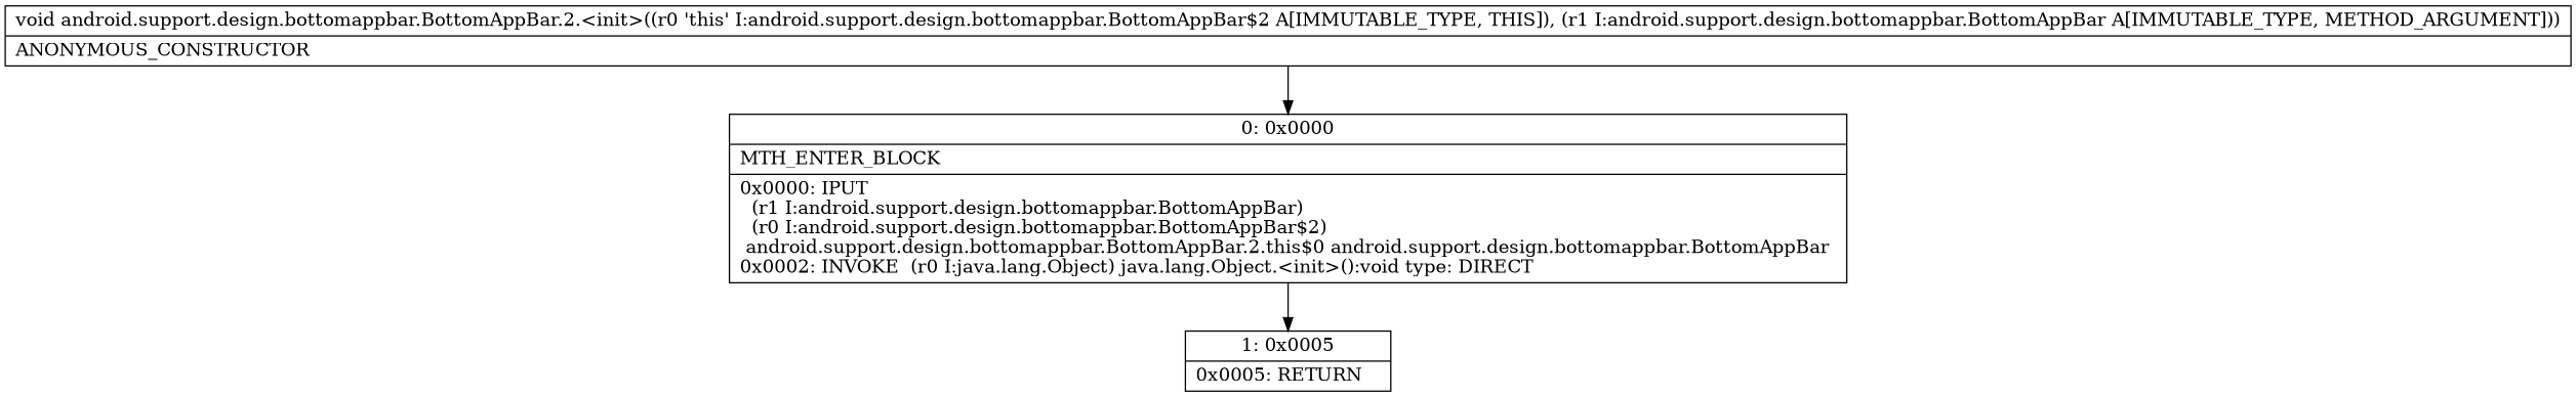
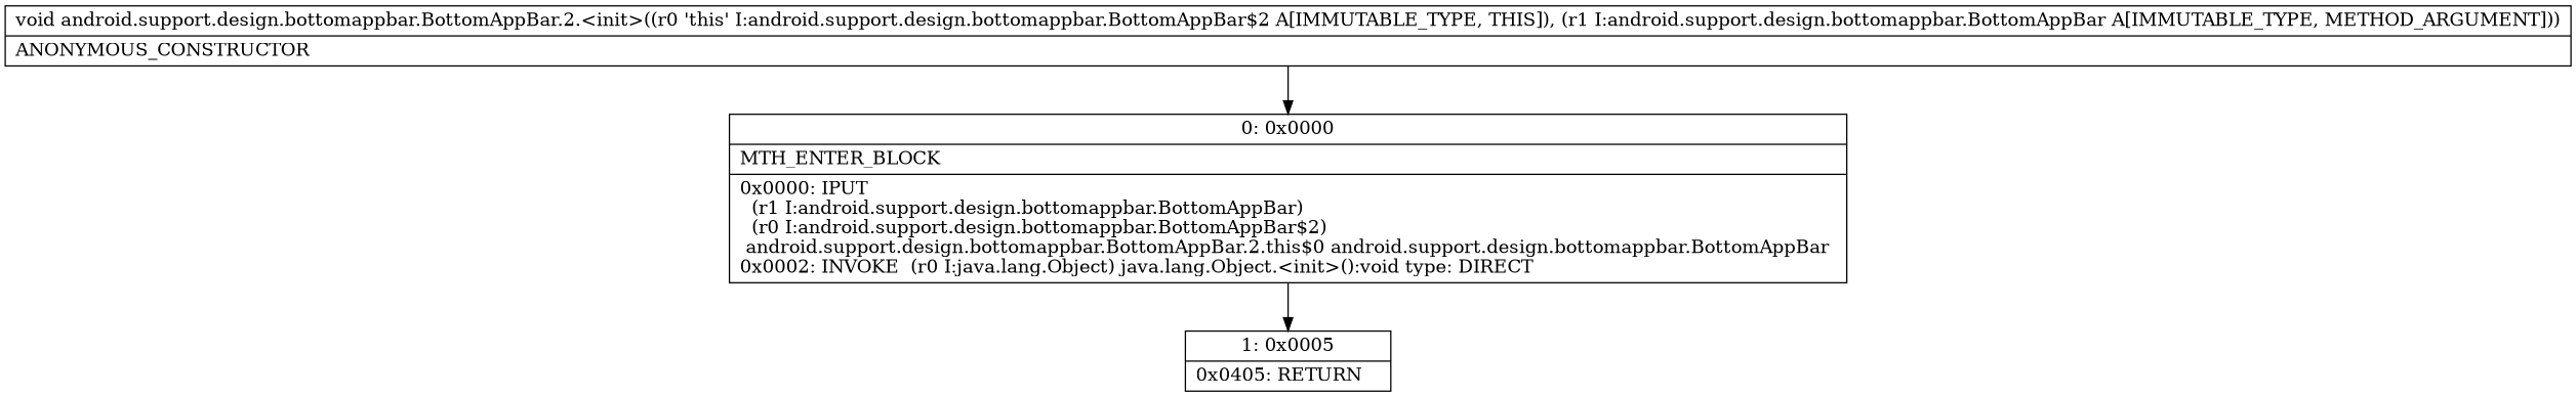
  digraph {
    node [shape=record]
    n1 [label="{0\:\ 0x0000|MTH_ENTER_BLOCK\l|0x0000: IPUT  \l  (r1 I:android.support.design.bottomappbar.BottomAppBar)\l  (r0 I:android.support.design.bottomappbar.BottomAppBar$2)\l android.support.design.bottomappbar.BottomAppBar.2.this$0 android.support.design.bottomappbar.BottomAppBar \l0x0002: INVOKE  (r0 I:java.lang.Object) java.lang.Object.\<init\>():void type: DIRECT \l}"]
-   n2 [label="{1\:\ 0x0005|0x0005: RETURN   \l}"]
+   n2 [label="{1\:\ 0x0005|0x0405: RETURN   \l}"]
    n3 [label="{void android.support.design.bottomappbar.BottomAppBar.2.\<init\>((r0 'this' I:android.support.design.bottomappbar.BottomAppBar$2 A[IMMUTABLE_TYPE, THIS]), (r1 I:android.support.design.bottomappbar.BottomAppBar A[IMMUTABLE_TYPE, METHOD_ARGUMENT]))  | ANONYMOUS_CONSTRUCTOR\l}"]
    n1 -> n2
    n3 -> n1
  }
